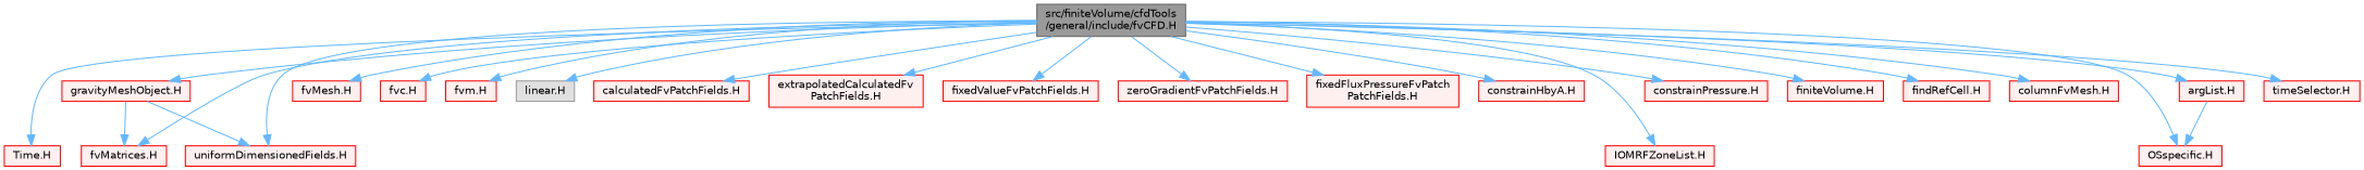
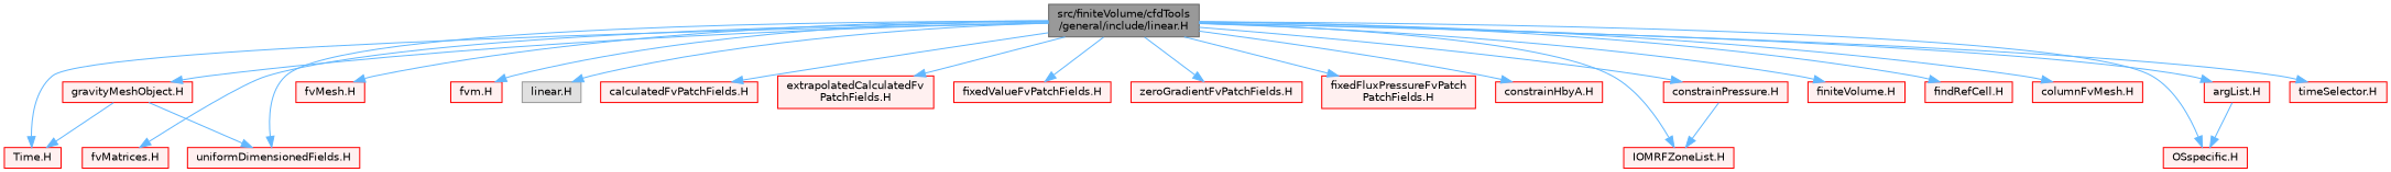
  digraph {
    node [color=red fillcolor="#FFF0F0" fontname=Helvetica fontsize=10 shape=box style=filled]
    edge [color=steelblue1 fontname=Helvetica fontsize=10 labelfontname=Helvetica labelfontsize=10 style=solid]
-   n1 [color=gray40 fillcolor=grey60 fontcolor=black height=0.2 label="src/finiteVolume/cfdTools\l/general/include/fvCFD.H" width=0.4]
+   n1 [color=gray40 fillcolor=grey60 fontcolor=black height=0.2 label="src/finiteVolume/cfdTools\l/general/include/linear.H" width=0.4]
    n2 [height=0.2 label="Time.H" width=0.4]
    n3 [height=0.2 label="fvMesh.H" width=0.4]
-   n4 [height=0.2 label="fvc.H" width=0.4]
    n5 [height=0.2 label="fvMatrices.H" width=0.4]
    n6 [height=0.2 label="fvm.H" width=0.4]
    n7 [color=grey60 fillcolor="#E0E0E0" height=0.2 label="linear.H" width=0.4]
    n8 [height=0.2 label="uniformDimensionedFields.H" width=0.4]
    n9 [height=0.2 label="calculatedFvPatchFields.H" width=0.4]
    n10 [height=0.2 label="extrapolatedCalculatedFv\lPatchFields.H" width=0.4]
    n11 [height=0.2 label="fixedValueFvPatchFields.H" width=0.4]
    n12 [height=0.2 label="zeroGradientFvPatchFields.H" width=0.4]
    n13 [height=0.2 label="fixedFluxPressureFvPatch\lPatchFields.H" width=0.4]
    n14 [height=0.2 label="constrainHbyA.H" width=0.4]
    n15 [height=0.2 label="constrainPressure.H" width=0.4]
    n16 [height=0.2 label="IOMRFZoneList.H" width=0.4]
    n17 [height=0.2 label="finiteVolume.H" width=0.4]
    n18 [height=0.2 label="findRefCell.H" width=0.4]
    n19 [height=0.2 label="gravityMeshObject.H" width=0.4]
    n20 [height=0.2 label="columnFvMesh.H" width=0.4]
    n21 [height=0.2 label="OSspecific.H" width=0.4]
    n22 [height=0.2 label="argList.H" width=0.4]
    n23 [height=0.2 label="timeSelector.H" width=0.4]
    n1 -> n2
    n1 -> n3
-   n1 -> n4
    n1 -> n5
    n1 -> n6
    n1 -> n7
    n1 -> n8
    n1 -> n9
    n1 -> n10
    n1 -> n11
    n1 -> n12
    n1 -> n13
    n1 -> n14
    n1 -> n15
    n1 -> n16
    n1 -> n17
    n1 -> n18
    n1 -> n19
    n1 -> n20
    n1 -> n21
    n1 -> n22
    n1 -> n23
-   n19 -> n5
+   n15 -> n16
+   n19 -> n2
    n19 -> n8
    n22 -> n21
  }
